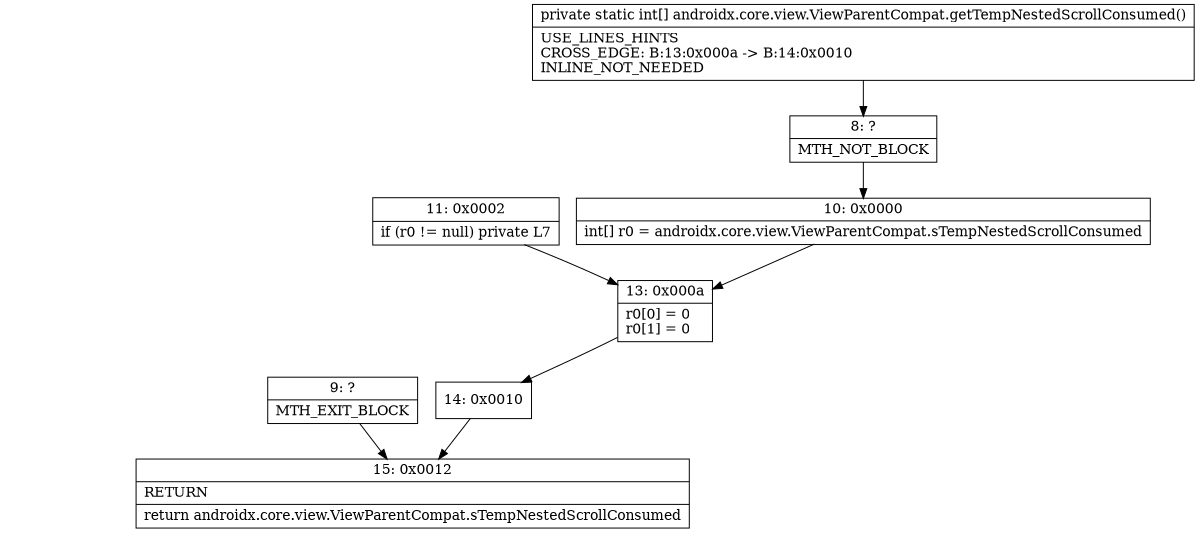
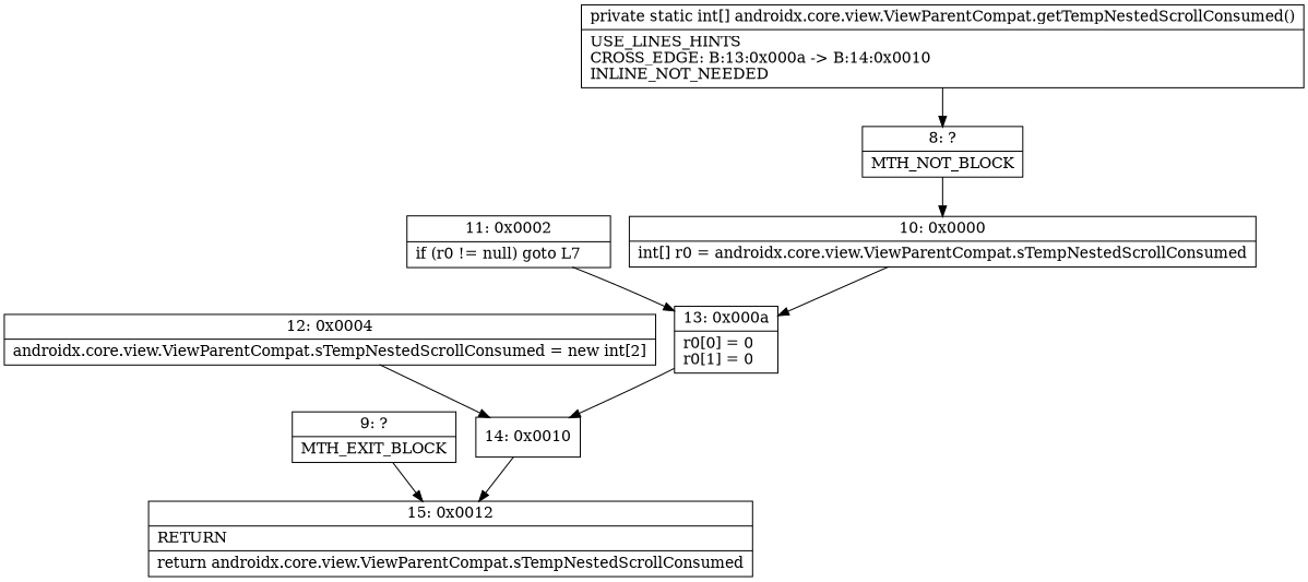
  digraph {
    node [shape=record]
    n1 [label="{8\:\ ?|MTH_NOT_BLOCK\l}"]
    n2 [label="{10\:\ 0x0000|int[] r0 = androidx.core.view.ViewParentCompat.sTempNestedScrollConsumed\l}"]
    n3 [label="{13\:\ 0x000a|r0[0] = 0\lr0[1] = 0\l}"]
-   n4 [label="{11\:\ 0x0002|if (r0 != null) private L7\l}"]
+   n4 [label="{11\:\ 0x0002|if (r0 != null) goto L7\l}"]
+   n5 [label="{12\:\ 0x0004|androidx.core.view.ViewParentCompat.sTempNestedScrollConsumed = new int[2]\l}"]
    n6 [label="{14\:\ 0x0010}"]
    n7 [label="{15\:\ 0x0012|RETURN\l|return androidx.core.view.ViewParentCompat.sTempNestedScrollConsumed\l}"]
    n8 [label="{9\:\ ?|MTH_EXIT_BLOCK\l}"]
    n9 [label="{private static int[] androidx.core.view.ViewParentCompat.getTempNestedScrollConsumed()  | USE_LINES_HINTS\lCROSS_EDGE: B:13:0x000a \-\> B:14:0x0010\lINLINE_NOT_NEEDED\l}"]
    n1 -> n2
    n2 -> n3
    n3 -> n6
    n4 -> n3
+   n5 -> n6
    n6 -> n7
    n8 -> n7
    n9 -> n1
  }
